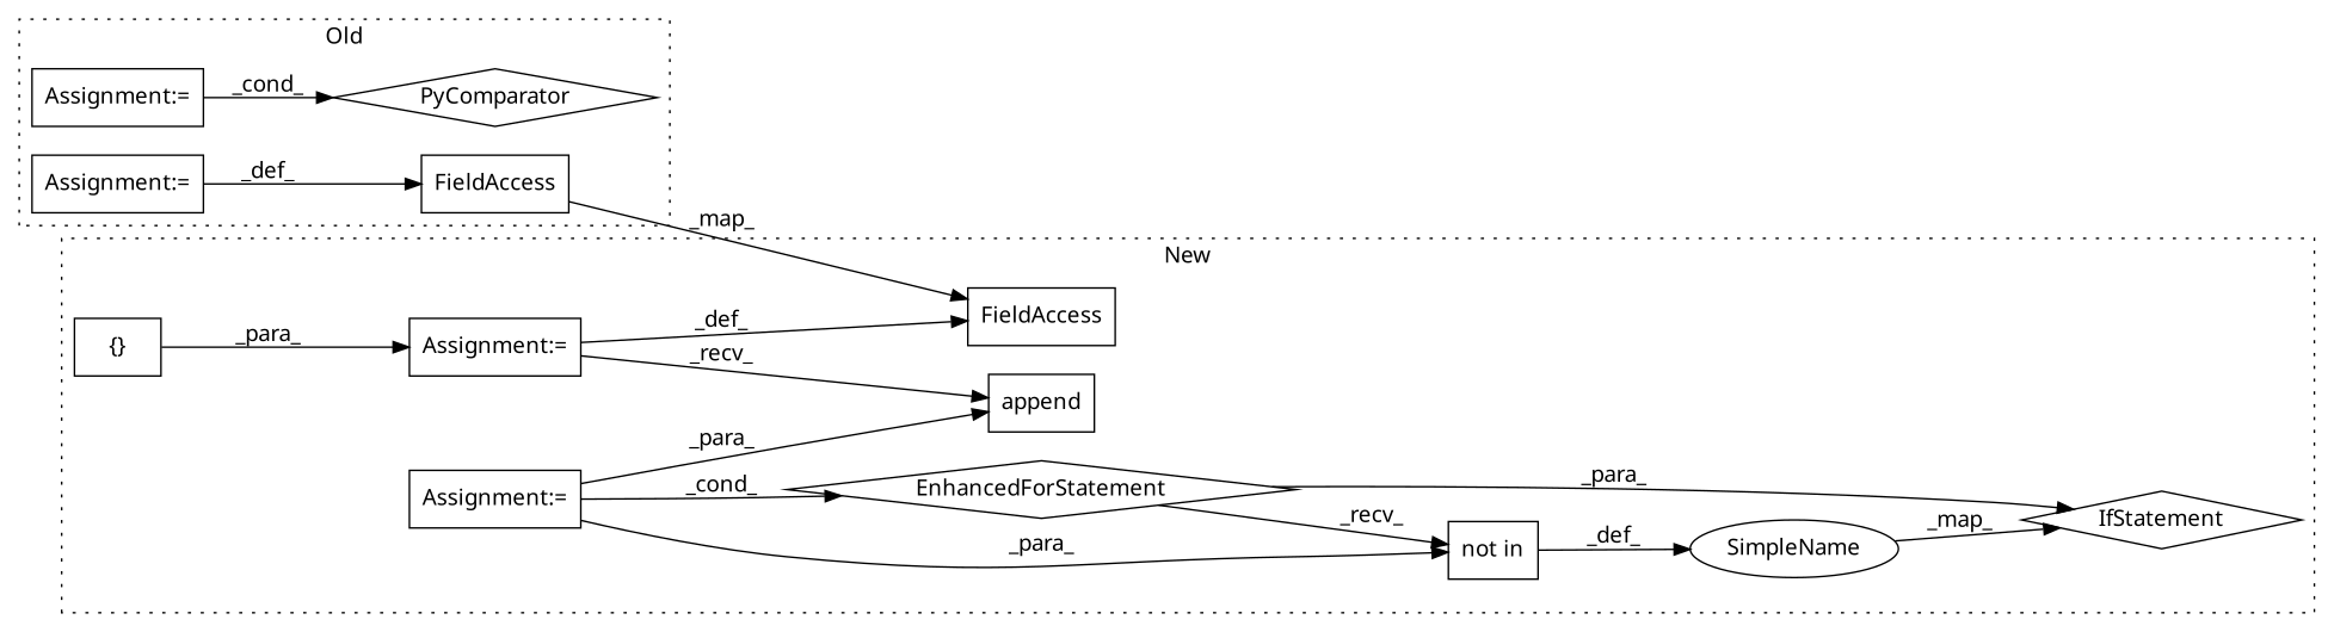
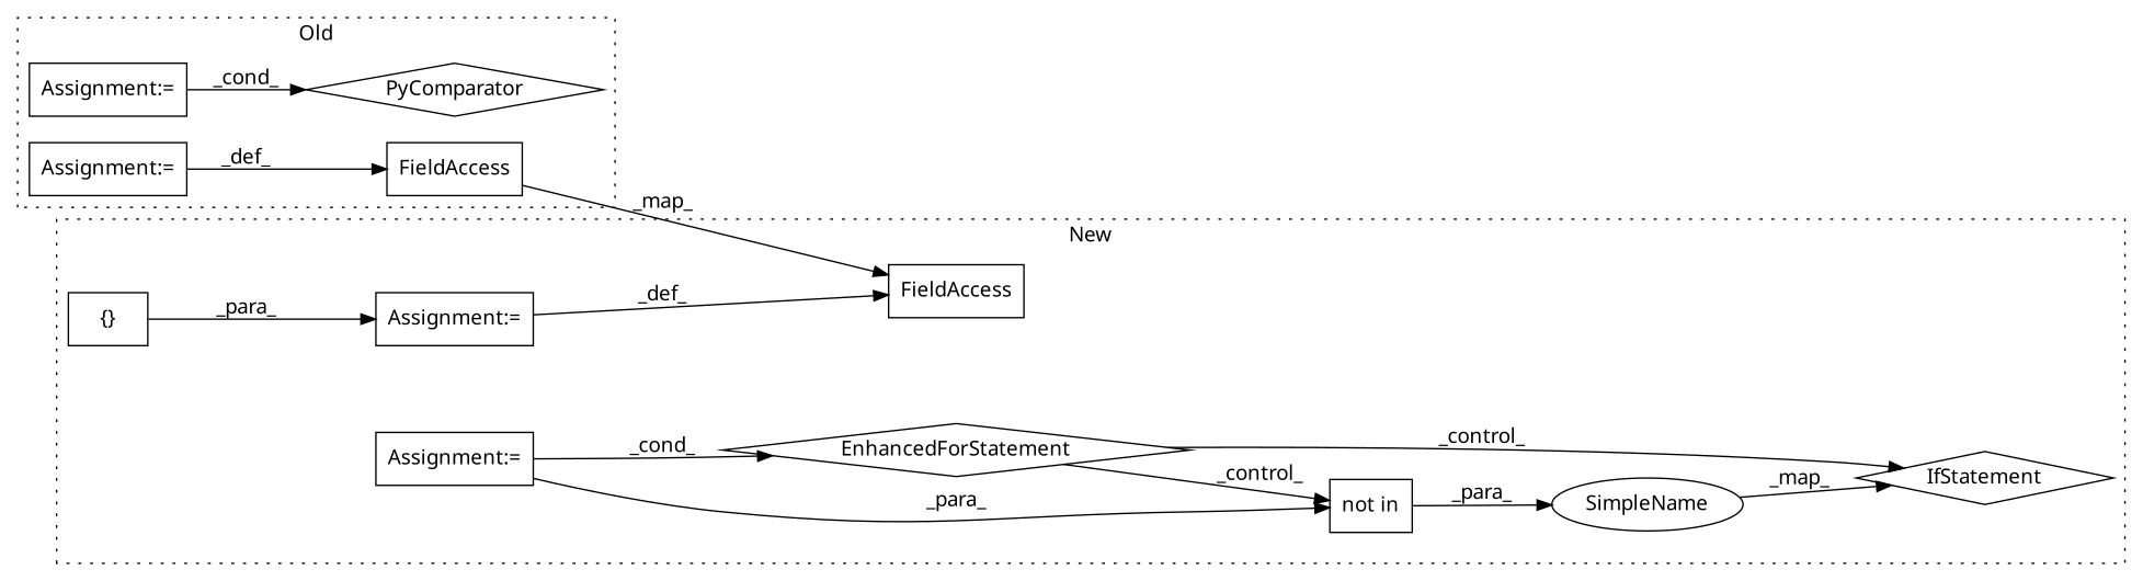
  digraph {
    fontname="Noto Sans"
    rankdir=LR
    node [a=7 fontname="Noto Sans" l=40 s=3220 shape=box]
    edge [fontname="Noto Sans"]
    n1 [label="Assignment:="]
    n2 [a=113 label=PyComparator shape=diamond]
    n3 [l=12 label="Assignment:=" s=3149]
    n4 [a=22 l=11 label=FieldAccess s=4104]
    n5 [a=108 l=25 label="not in" s=2786]
    n6 [a=25 l="4,2" label=IfStatement s="2757,2812" shape=diamond]
    n7 [a=70 l="53,2" label=EnhancedForStatement s="2622,2712" shape=diamond]
    n8 [l="53,2" label="Assignment:=" s="2622,2712"]
    n9 [a=42 label=SimpleName shape=ellipse l="" s=""]
-   n10 [a=32 l="7,1" label=append s="3186,3199"]
    n11 [l=1 label="Assignment:=" s=2562]
    n12 [a=4 l=2 label="{}" s=2580]
    n13 [a=22 l=11 label=FieldAccess s=4058]
    subgraph cluster_1 {
      label=Old
      style=dotted
      n1
      n2
      n3
      n4
    }
    subgraph cluster_2 {
      label=New
      style=dotted
      n5
      n6
      n7
      n8
      n9
-     n10
      n11
      n12
      n13
    }
    n1 -> n2 [label=_cond_]
    n3 -> n4 [label=_def_]
    n4 -> n13 [label=_map_]
-   n5 -> n9 [label=_def_]
-   n7 -> n5 [label=_recv_]
-   n7 -> n6 [label=_para_]
+   n5 -> n9 [label=_para_]
+   n7 -> n5 [label=_control_]
+   n7 -> n6 [label=_control_]
    n8 -> n5 [label=_para_]
    n8 -> n7 [label=_cond_]
-   n8 -> n10 [label=_para_]
    n9 -> n6 [label=_map_]
-   n11 -> n10 [label=_recv_]
    n11 -> n13 [label=_def_]
    n12 -> n11 [label=_para_]
  }
